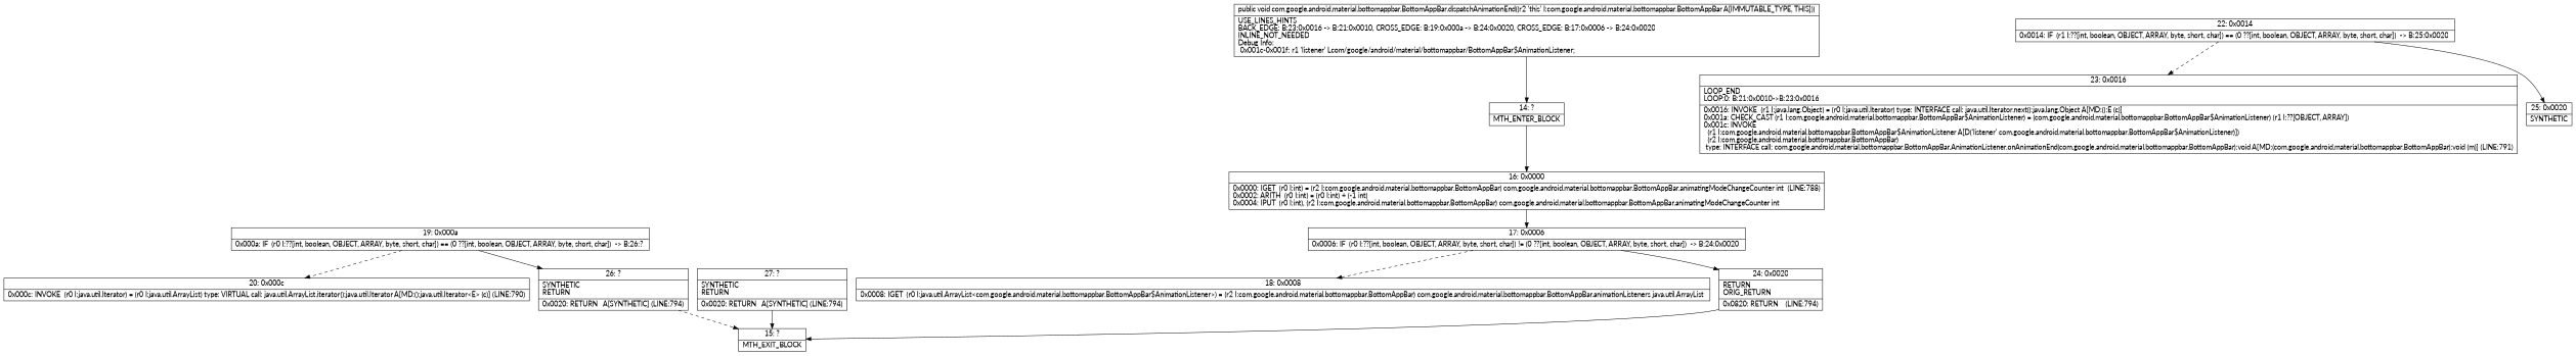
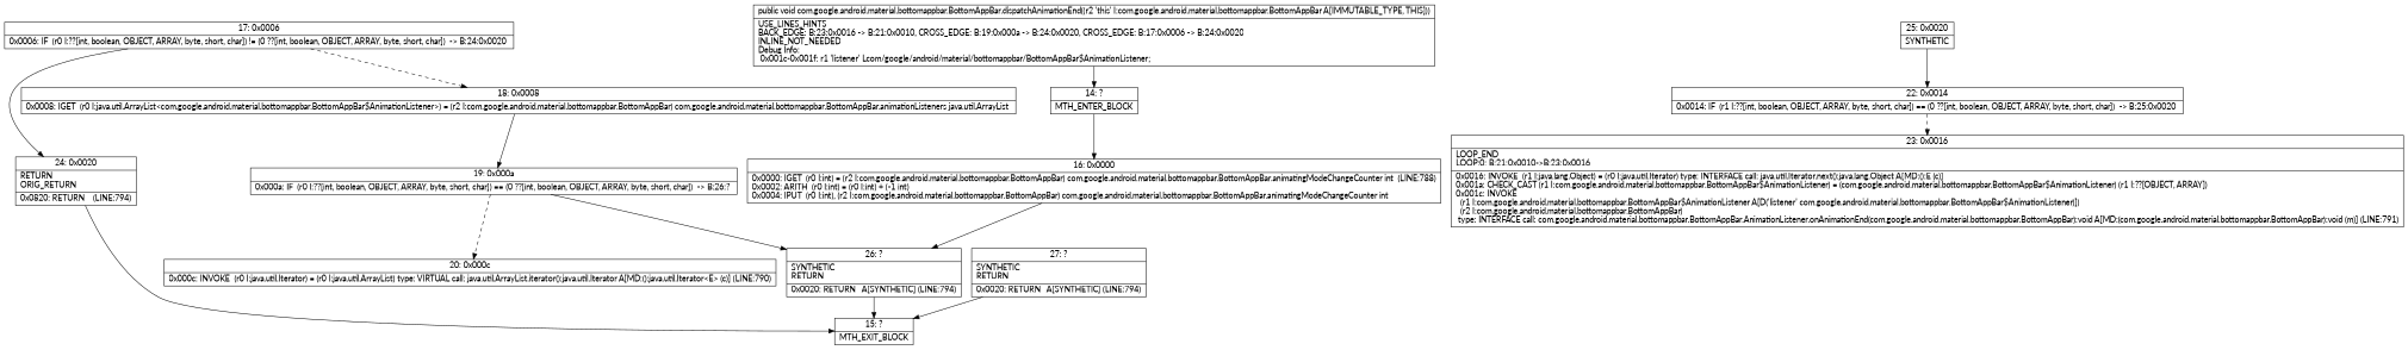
  digraph {
    fontname=Lato
    node [fontname=Lato shape=record]
    edge [fontname=Lato]
    n1 [label="{14\:\ ?|MTH_ENTER_BLOCK\l}"]
    n2 [label="{16\:\ 0x0000|0x0000: IGET  (r0 I:int) = (r2 I:com.google.android.material.bottomappbar.BottomAppBar) com.google.android.material.bottomappbar.BottomAppBar.animatingModeChangeCounter int  (LINE:788)\l0x0002: ARITH  (r0 I:int) = (r0 I:int) + (\-1 int) \l0x0004: IPUT  (r0 I:int), (r2 I:com.google.android.material.bottomappbar.BottomAppBar) com.google.android.material.bottomappbar.BottomAppBar.animatingModeChangeCounter int \l}"]
    n3 [label="{17\:\ 0x0006|0x0006: IF  (r0 I:??[int, boolean, OBJECT, ARRAY, byte, short, char]) != (0 ??[int, boolean, OBJECT, ARRAY, byte, short, char])  \-\> B:24:0x0020 \l}"]
    n4 [label="{18\:\ 0x0008|0x0008: IGET  (r0 I:java.util.ArrayList\<com.google.android.material.bottomappbar.BottomAppBar$AnimationListener\>) = (r2 I:com.google.android.material.bottomappbar.BottomAppBar) com.google.android.material.bottomappbar.BottomAppBar.animationListeners java.util.ArrayList \l}"]
    n5 [label="{24\:\ 0x0020|RETURN\lORIG_RETURN\l|0x0820: RETURN    (LINE:794)\l}"]
    n6 [label="{19\:\ 0x000a|0x000a: IF  (r0 I:??[int, boolean, OBJECT, ARRAY, byte, short, char]) == (0 ??[int, boolean, OBJECT, ARRAY, byte, short, char])  \-\> B:26:? \l}"]
    n7 [label="{15\:\ ?|MTH_EXIT_BLOCK\l}"]
    n8 [label="{20\:\ 0x000c|0x000c: INVOKE  (r0 I:java.util.Iterator) = (r0 I:java.util.ArrayList) type: VIRTUAL call: java.util.ArrayList.iterator():java.util.Iterator A[MD:():java.util.Iterator\<E\> (c)] (LINE:790)\l}"]
    n9 [label="{26\:\ ?|SYNTHETIC\lRETURN\l|0x0020: RETURN   A[SYNTHETIC] (LINE:794)\l}"]
    n10 [label="{22\:\ 0x0014|0x0014: IF  (r1 I:??[int, boolean, OBJECT, ARRAY, byte, short, char]) == (0 ??[int, boolean, OBJECT, ARRAY, byte, short, char])  \-\> B:25:0x0020 \l}"]
    n11 [label="{23\:\ 0x0016|LOOP_END\lLOOP:0: B:21:0x0010\-\>B:23:0x0016\l|0x0016: INVOKE  (r1 I:java.lang.Object) = (r0 I:java.util.Iterator) type: INTERFACE call: java.util.Iterator.next():java.lang.Object A[MD:():E (c)]\l0x001a: CHECK_CAST (r1 I:com.google.android.material.bottomappbar.BottomAppBar$AnimationListener) = (com.google.android.material.bottomappbar.BottomAppBar$AnimationListener) (r1 I:??[OBJECT, ARRAY]) \l0x001c: INVOKE  \l  (r1 I:com.google.android.material.bottomappbar.BottomAppBar$AnimationListener A[D('listener' com.google.android.material.bottomappbar.BottomAppBar$AnimationListener)])\l  (r2 I:com.google.android.material.bottomappbar.BottomAppBar)\l type: INTERFACE call: com.google.android.material.bottomappbar.BottomAppBar.AnimationListener.onAnimationEnd(com.google.android.material.bottomappbar.BottomAppBar):void A[MD:(com.google.android.material.bottomappbar.BottomAppBar):void (m)] (LINE:791)\l}"]
    n12 [label="{25\:\ 0x0020|SYNTHETIC\l}"]
    n13 [label="{27\:\ ?|SYNTHETIC\lRETURN\l|0x0020: RETURN   A[SYNTHETIC] (LINE:794)\l}"]
    n14 [label="{public void com.google.android.material.bottomappbar.BottomAppBar.dispatchAnimationEnd((r2 'this' I:com.google.android.material.bottomappbar.BottomAppBar A[IMMUTABLE_TYPE, THIS]))  | USE_LINES_HINTS\lBACK_EDGE: B:23:0x0016 \-\> B:21:0x0010, CROSS_EDGE: B:19:0x000a \-\> B:24:0x0020, CROSS_EDGE: B:17:0x0006 \-\> B:24:0x0020\lINLINE_NOT_NEEDED\lDebug Info:\l  0x001c\-0x001f: r1 'listener' Lcom\/google\/android\/material\/bottomappbar\/BottomAppBar$AnimationListener;\l}"]
    n1 -> n2
-   n2 -> n3
+   n2 -> n9
    n3 -> n4 [style=dashed]
    n3 -> n5
+   n4 -> n6
    n5 -> n7
    n6 -> n8 [style=dashed]
    n6 -> n9
-   n9 -> n7 [style=dashed]
+   n9 -> n7
    n10 -> n11 [style=dashed]
-   n10 -> n12
+   n12 -> n10
    n13 -> n7
    n14 -> n1
  }
